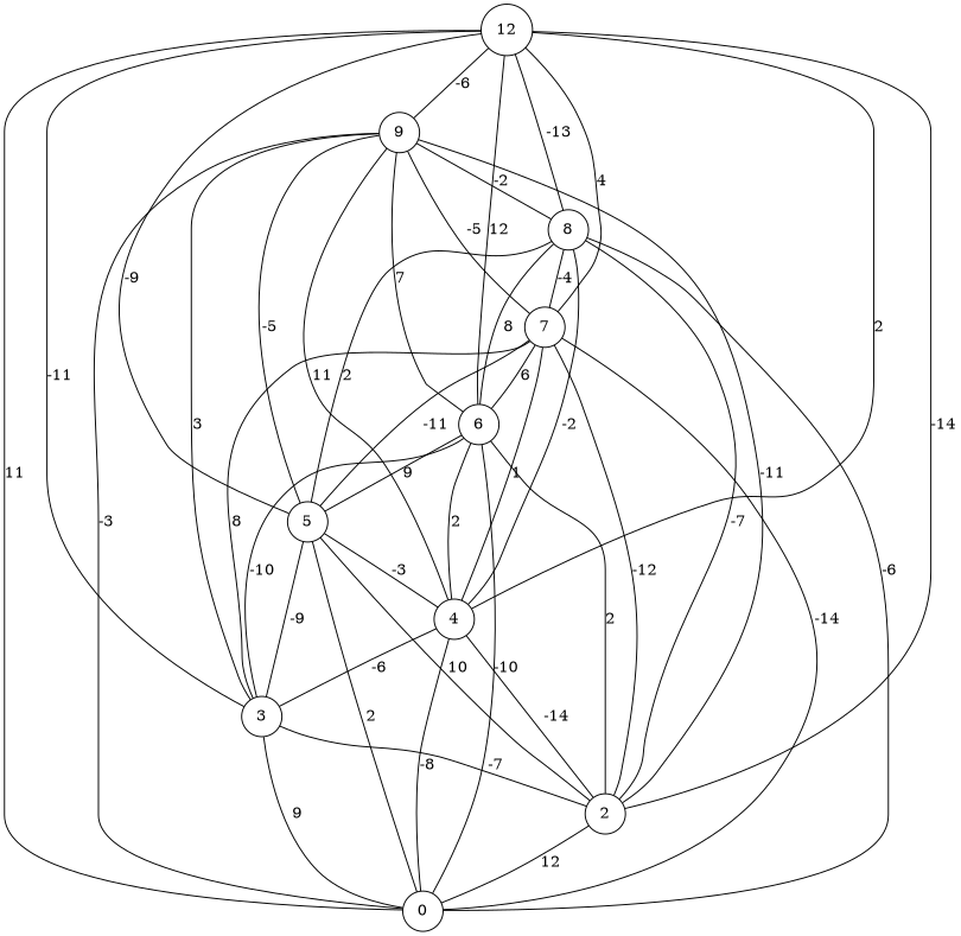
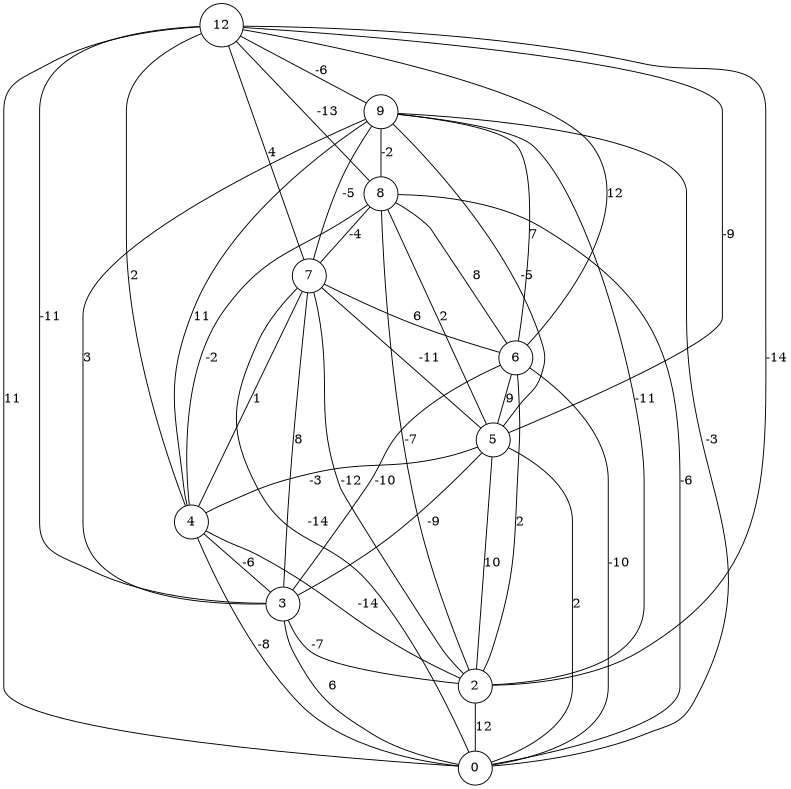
  graph {
    fontname="Helvetica,Arial,sans-serif"
    node [shape=circle]
    n1 [label=12]
    n2 [label=0]
    2
    3
    4
    5
    6
    7
    8
    9
    n1 -- n2 [label=11]
    n1 -- 2 [label=-14]
    n1 -- 3 [label=-11]
    n1 -- 4 [label=2]
    n1 -- 5 [label=-9]
    n1 -- 6 [label=12]
    n1 -- 7 [label=4]
    n1 -- 8 [label=-13]
    n1 -- 9 [label=-6]
    2 -- n2 [label=12]
-   3 -- n2 [label=9]
+   3 -- n2 [label=6]
    3 -- 2 [label=-7]
    4 -- n2 [label=-8]
    4 -- 2 [label=-14]
    4 -- 3 [label=-6]
    5 -- n2 [label=2]
    5 -- 2 [label=10]
    5 -- 3 [label=-9]
    5 -- 4 [label=-3]
    6 -- n2 [label=-10]
    6 -- 2 [label=2]
    6 -- 3 [label=-10]
-   6 -- 4 [label=2]
    6 -- 5 [label=9]
    7 -- n2 [label=-14]
    7 -- 2 [label=-12]
    7 -- 3 [label=8]
    7 -- 4 [label=1]
    7 -- 5 [label=-11]
    7 -- 6 [label=6]
    8 -- n2 [label=-6]
    8 -- 2 [label=-7]
    8 -- 4 [label=-2]
    8 -- 5 [label=2]
    8 -- 6 [label=8]
    8 -- 7 [label=-4]
    9 -- n2 [label=-3]
    9 -- 2 [label=-11]
    9 -- 3 [label=3]
    9 -- 4 [label=11]
    9 -- 5 [label=-5]
    9 -- 6 [label=7]
    9 -- 7 [label=-5]
    9 -- 8 [label=-2]
  }
